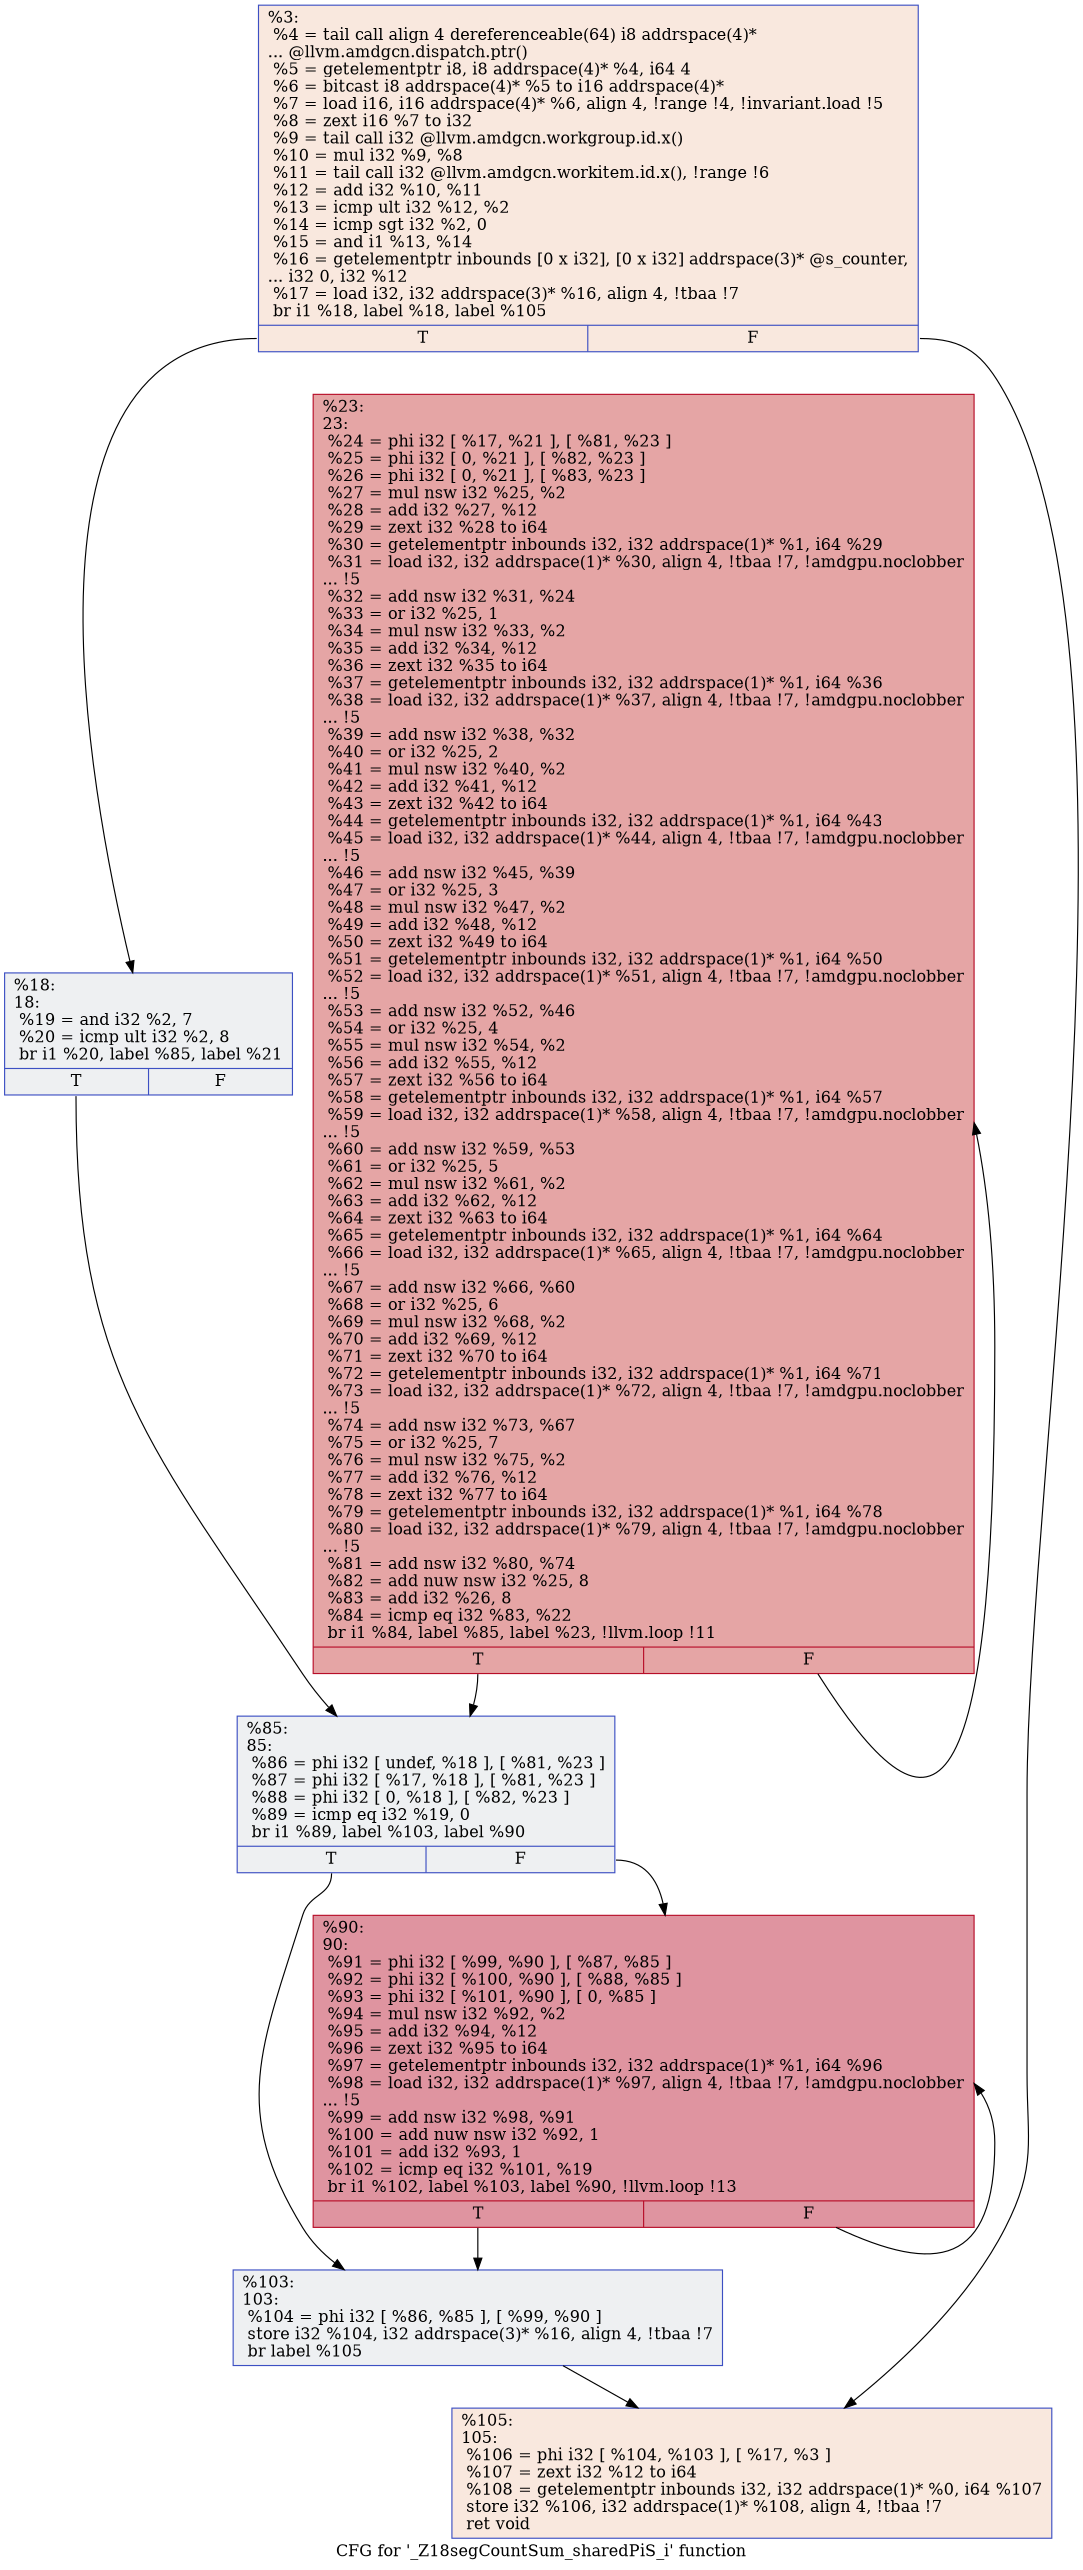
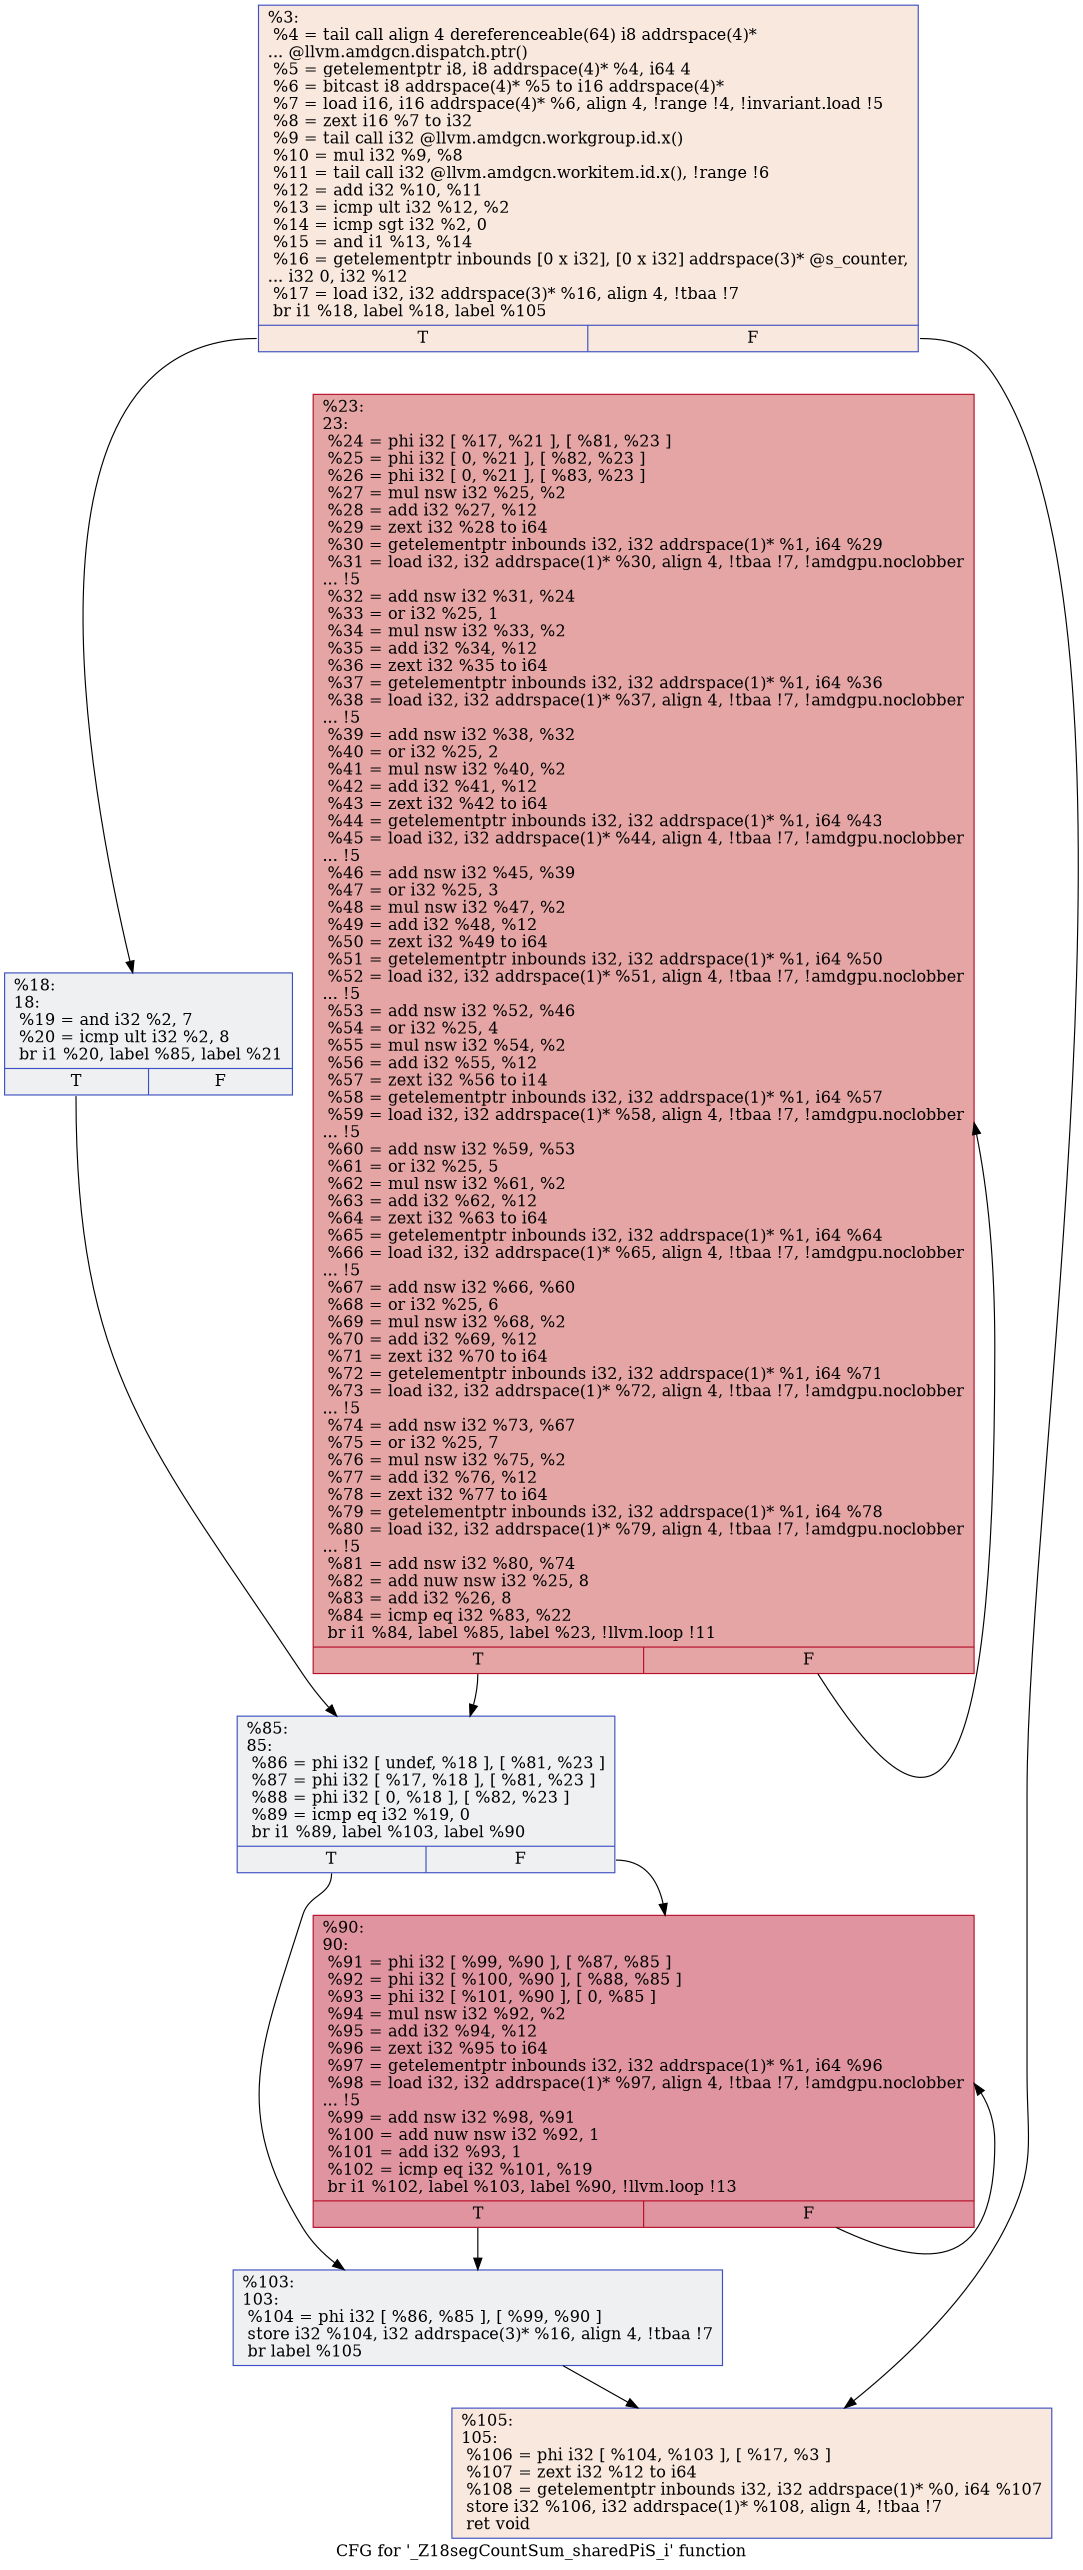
  digraph {
    label="CFG for '_Z18segCountSum_sharedPiS_i' function"
    node [color="#3d50c3ff" fillcolor="#d9dce170" shape=record style=filled]
    edge [tailport=s0]
    n1 [fillcolor="#f2cab570" label="{%3:\l  %4 = tail call align 4 dereferenceable(64) i8 addrspace(4)*\l... @llvm.amdgcn.dispatch.ptr()\l  %5 = getelementptr i8, i8 addrspace(4)* %4, i64 4\l  %6 = bitcast i8 addrspace(4)* %5 to i16 addrspace(4)*\l  %7 = load i16, i16 addrspace(4)* %6, align 4, !range !4, !invariant.load !5\l  %8 = zext i16 %7 to i32\l  %9 = tail call i32 @llvm.amdgcn.workgroup.id.x()\l  %10 = mul i32 %9, %8\l  %11 = tail call i32 @llvm.amdgcn.workitem.id.x(), !range !6\l  %12 = add i32 %10, %11\l  %13 = icmp ult i32 %12, %2\l  %14 = icmp sgt i32 %2, 0\l  %15 = and i1 %13, %14\l  %16 = getelementptr inbounds [0 x i32], [0 x i32] addrspace(3)* @s_counter,\l... i32 0, i32 %12\l  %17 = load i32, i32 addrspace(3)* %16, align 4, !tbaa !7\l  br i1 %18, label %18, label %105\l|{<s0>T|<s1>F}}"]
    n2 [label="{%18:\l18:                                               \l  %19 = and i32 %2, 7\l  %20 = icmp ult i32 %2, 8\l  br i1 %20, label %85, label %21\l|{<s0>T|<s1>F}}"]
    n3 [fillcolor="#f2cab570" label="{%105:\l105:                                              \l  %106 = phi i32 [ %104, %103 ], [ %17, %3 ]\l  %107 = zext i32 %12 to i64\l  %108 = getelementptr inbounds i32, i32 addrspace(1)* %0, i64 %107\l  store i32 %106, i32 addrspace(1)* %108, align 4, !tbaa !7\l  ret void\l}"]
    n4 [label="{%85:\l85:                                               \l  %86 = phi i32 [ undef, %18 ], [ %81, %23 ]\l  %87 = phi i32 [ %17, %18 ], [ %81, %23 ]\l  %88 = phi i32 [ 0, %18 ], [ %82, %23 ]\l  %89 = icmp eq i32 %19, 0\l  br i1 %89, label %103, label %90\l|{<s0>T|<s1>F}}"]
    n5 [label="{%103:\l103:                                              \l  %104 = phi i32 [ %86, %85 ], [ %99, %90 ]\l  store i32 %104, i32 addrspace(3)* %16, align 4, !tbaa !7\l  br label %105\l}"]
    n6 [color="#b70d28ff" fillcolor="#b70d2870" label="{%90:\l90:                                               \l  %91 = phi i32 [ %99, %90 ], [ %87, %85 ]\l  %92 = phi i32 [ %100, %90 ], [ %88, %85 ]\l  %93 = phi i32 [ %101, %90 ], [ 0, %85 ]\l  %94 = mul nsw i32 %92, %2\l  %95 = add i32 %94, %12\l  %96 = zext i32 %95 to i64\l  %97 = getelementptr inbounds i32, i32 addrspace(1)* %1, i64 %96\l  %98 = load i32, i32 addrspace(1)* %97, align 4, !tbaa !7, !amdgpu.noclobber\l... !5\l  %99 = add nsw i32 %98, %91\l  %100 = add nuw nsw i32 %92, 1\l  %101 = add i32 %93, 1\l  %102 = icmp eq i32 %101, %19\l  br i1 %102, label %103, label %90, !llvm.loop !13\l|{<s0>T|<s1>F}}"]
-   n7 [color="#b70d28ff" fillcolor="#c5333470" label="{%23:\l23:                                               \l  %24 = phi i32 [ %17, %21 ], [ %81, %23 ]\l  %25 = phi i32 [ 0, %21 ], [ %82, %23 ]\l  %26 = phi i32 [ 0, %21 ], [ %83, %23 ]\l  %27 = mul nsw i32 %25, %2\l  %28 = add i32 %27, %12\l  %29 = zext i32 %28 to i64\l  %30 = getelementptr inbounds i32, i32 addrspace(1)* %1, i64 %29\l  %31 = load i32, i32 addrspace(1)* %30, align 4, !tbaa !7, !amdgpu.noclobber\l... !5\l  %32 = add nsw i32 %31, %24\l  %33 = or i32 %25, 1\l  %34 = mul nsw i32 %33, %2\l  %35 = add i32 %34, %12\l  %36 = zext i32 %35 to i64\l  %37 = getelementptr inbounds i32, i32 addrspace(1)* %1, i64 %36\l  %38 = load i32, i32 addrspace(1)* %37, align 4, !tbaa !7, !amdgpu.noclobber\l... !5\l  %39 = add nsw i32 %38, %32\l  %40 = or i32 %25, 2\l  %41 = mul nsw i32 %40, %2\l  %42 = add i32 %41, %12\l  %43 = zext i32 %42 to i64\l  %44 = getelementptr inbounds i32, i32 addrspace(1)* %1, i64 %43\l  %45 = load i32, i32 addrspace(1)* %44, align 4, !tbaa !7, !amdgpu.noclobber\l... !5\l  %46 = add nsw i32 %45, %39\l  %47 = or i32 %25, 3\l  %48 = mul nsw i32 %47, %2\l  %49 = add i32 %48, %12\l  %50 = zext i32 %49 to i64\l  %51 = getelementptr inbounds i32, i32 addrspace(1)* %1, i64 %50\l  %52 = load i32, i32 addrspace(1)* %51, align 4, !tbaa !7, !amdgpu.noclobber\l... !5\l  %53 = add nsw i32 %52, %46\l  %54 = or i32 %25, 4\l  %55 = mul nsw i32 %54, %2\l  %56 = add i32 %55, %12\l  %57 = zext i32 %56 to i64\l  %58 = getelementptr inbounds i32, i32 addrspace(1)* %1, i64 %57\l  %59 = load i32, i32 addrspace(1)* %58, align 4, !tbaa !7, !amdgpu.noclobber\l... !5\l  %60 = add nsw i32 %59, %53\l  %61 = or i32 %25, 5\l  %62 = mul nsw i32 %61, %2\l  %63 = add i32 %62, %12\l  %64 = zext i32 %63 to i64\l  %65 = getelementptr inbounds i32, i32 addrspace(1)* %1, i64 %64\l  %66 = load i32, i32 addrspace(1)* %65, align 4, !tbaa !7, !amdgpu.noclobber\l... !5\l  %67 = add nsw i32 %66, %60\l  %68 = or i32 %25, 6\l  %69 = mul nsw i32 %68, %2\l  %70 = add i32 %69, %12\l  %71 = zext i32 %70 to i64\l  %72 = getelementptr inbounds i32, i32 addrspace(1)* %1, i64 %71\l  %73 = load i32, i32 addrspace(1)* %72, align 4, !tbaa !7, !amdgpu.noclobber\l... !5\l  %74 = add nsw i32 %73, %67\l  %75 = or i32 %25, 7\l  %76 = mul nsw i32 %75, %2\l  %77 = add i32 %76, %12\l  %78 = zext i32 %77 to i64\l  %79 = getelementptr inbounds i32, i32 addrspace(1)* %1, i64 %78\l  %80 = load i32, i32 addrspace(1)* %79, align 4, !tbaa !7, !amdgpu.noclobber\l... !5\l  %81 = add nsw i32 %80, %74\l  %82 = add nuw nsw i32 %25, 8\l  %83 = add i32 %26, 8\l  %84 = icmp eq i32 %83, %22\l  br i1 %84, label %85, label %23, !llvm.loop !11\l|{<s0>T|<s1>F}}"]
+   n7 [color="#b70d28ff" fillcolor="#c5333470" label="{%23:\l23:                                               \l  %24 = phi i32 [ %17, %21 ], [ %81, %23 ]\l  %25 = phi i32 [ 0, %21 ], [ %82, %23 ]\l  %26 = phi i32 [ 0, %21 ], [ %83, %23 ]\l  %27 = mul nsw i32 %25, %2\l  %28 = add i32 %27, %12\l  %29 = zext i32 %28 to i64\l  %30 = getelementptr inbounds i32, i32 addrspace(1)* %1, i64 %29\l  %31 = load i32, i32 addrspace(1)* %30, align 4, !tbaa !7, !amdgpu.noclobber\l... !5\l  %32 = add nsw i32 %31, %24\l  %33 = or i32 %25, 1\l  %34 = mul nsw i32 %33, %2\l  %35 = add i32 %34, %12\l  %36 = zext i32 %35 to i64\l  %37 = getelementptr inbounds i32, i32 addrspace(1)* %1, i64 %36\l  %38 = load i32, i32 addrspace(1)* %37, align 4, !tbaa !7, !amdgpu.noclobber\l... !5\l  %39 = add nsw i32 %38, %32\l  %40 = or i32 %25, 2\l  %41 = mul nsw i32 %40, %2\l  %42 = add i32 %41, %12\l  %43 = zext i32 %42 to i64\l  %44 = getelementptr inbounds i32, i32 addrspace(1)* %1, i64 %43\l  %45 = load i32, i32 addrspace(1)* %44, align 4, !tbaa !7, !amdgpu.noclobber\l... !5\l  %46 = add nsw i32 %45, %39\l  %47 = or i32 %25, 3\l  %48 = mul nsw i32 %47, %2\l  %49 = add i32 %48, %12\l  %50 = zext i32 %49 to i64\l  %51 = getelementptr inbounds i32, i32 addrspace(1)* %1, i64 %50\l  %52 = load i32, i32 addrspace(1)* %51, align 4, !tbaa !7, !amdgpu.noclobber\l... !5\l  %53 = add nsw i32 %52, %46\l  %54 = or i32 %25, 4\l  %55 = mul nsw i32 %54, %2\l  %56 = add i32 %55, %12\l  %57 = zext i32 %56 to i14\l  %58 = getelementptr inbounds i32, i32 addrspace(1)* %1, i64 %57\l  %59 = load i32, i32 addrspace(1)* %58, align 4, !tbaa !7, !amdgpu.noclobber\l... !5\l  %60 = add nsw i32 %59, %53\l  %61 = or i32 %25, 5\l  %62 = mul nsw i32 %61, %2\l  %63 = add i32 %62, %12\l  %64 = zext i32 %63 to i64\l  %65 = getelementptr inbounds i32, i32 addrspace(1)* %1, i64 %64\l  %66 = load i32, i32 addrspace(1)* %65, align 4, !tbaa !7, !amdgpu.noclobber\l... !5\l  %67 = add nsw i32 %66, %60\l  %68 = or i32 %25, 6\l  %69 = mul nsw i32 %68, %2\l  %70 = add i32 %69, %12\l  %71 = zext i32 %70 to i64\l  %72 = getelementptr inbounds i32, i32 addrspace(1)* %1, i64 %71\l  %73 = load i32, i32 addrspace(1)* %72, align 4, !tbaa !7, !amdgpu.noclobber\l... !5\l  %74 = add nsw i32 %73, %67\l  %75 = or i32 %25, 7\l  %76 = mul nsw i32 %75, %2\l  %77 = add i32 %76, %12\l  %78 = zext i32 %77 to i64\l  %79 = getelementptr inbounds i32, i32 addrspace(1)* %1, i64 %78\l  %80 = load i32, i32 addrspace(1)* %79, align 4, !tbaa !7, !amdgpu.noclobber\l... !5\l  %81 = add nsw i32 %80, %74\l  %82 = add nuw nsw i32 %25, 8\l  %83 = add i32 %26, 8\l  %84 = icmp eq i32 %83, %22\l  br i1 %84, label %85, label %23, !llvm.loop !11\l|{<s0>T|<s1>F}}"]
    n1 -> n2
    n1 -> n3 [tailport=s1]
    n2 -> n4
    n4 -> n5
    n4 -> n6 [tailport=s1]
    n5 -> n3
    n6 -> n5
    n6 -> n6 [tailport=s1]
    n7 -> n4
    n7 -> n7 [tailport=s1]
  }
